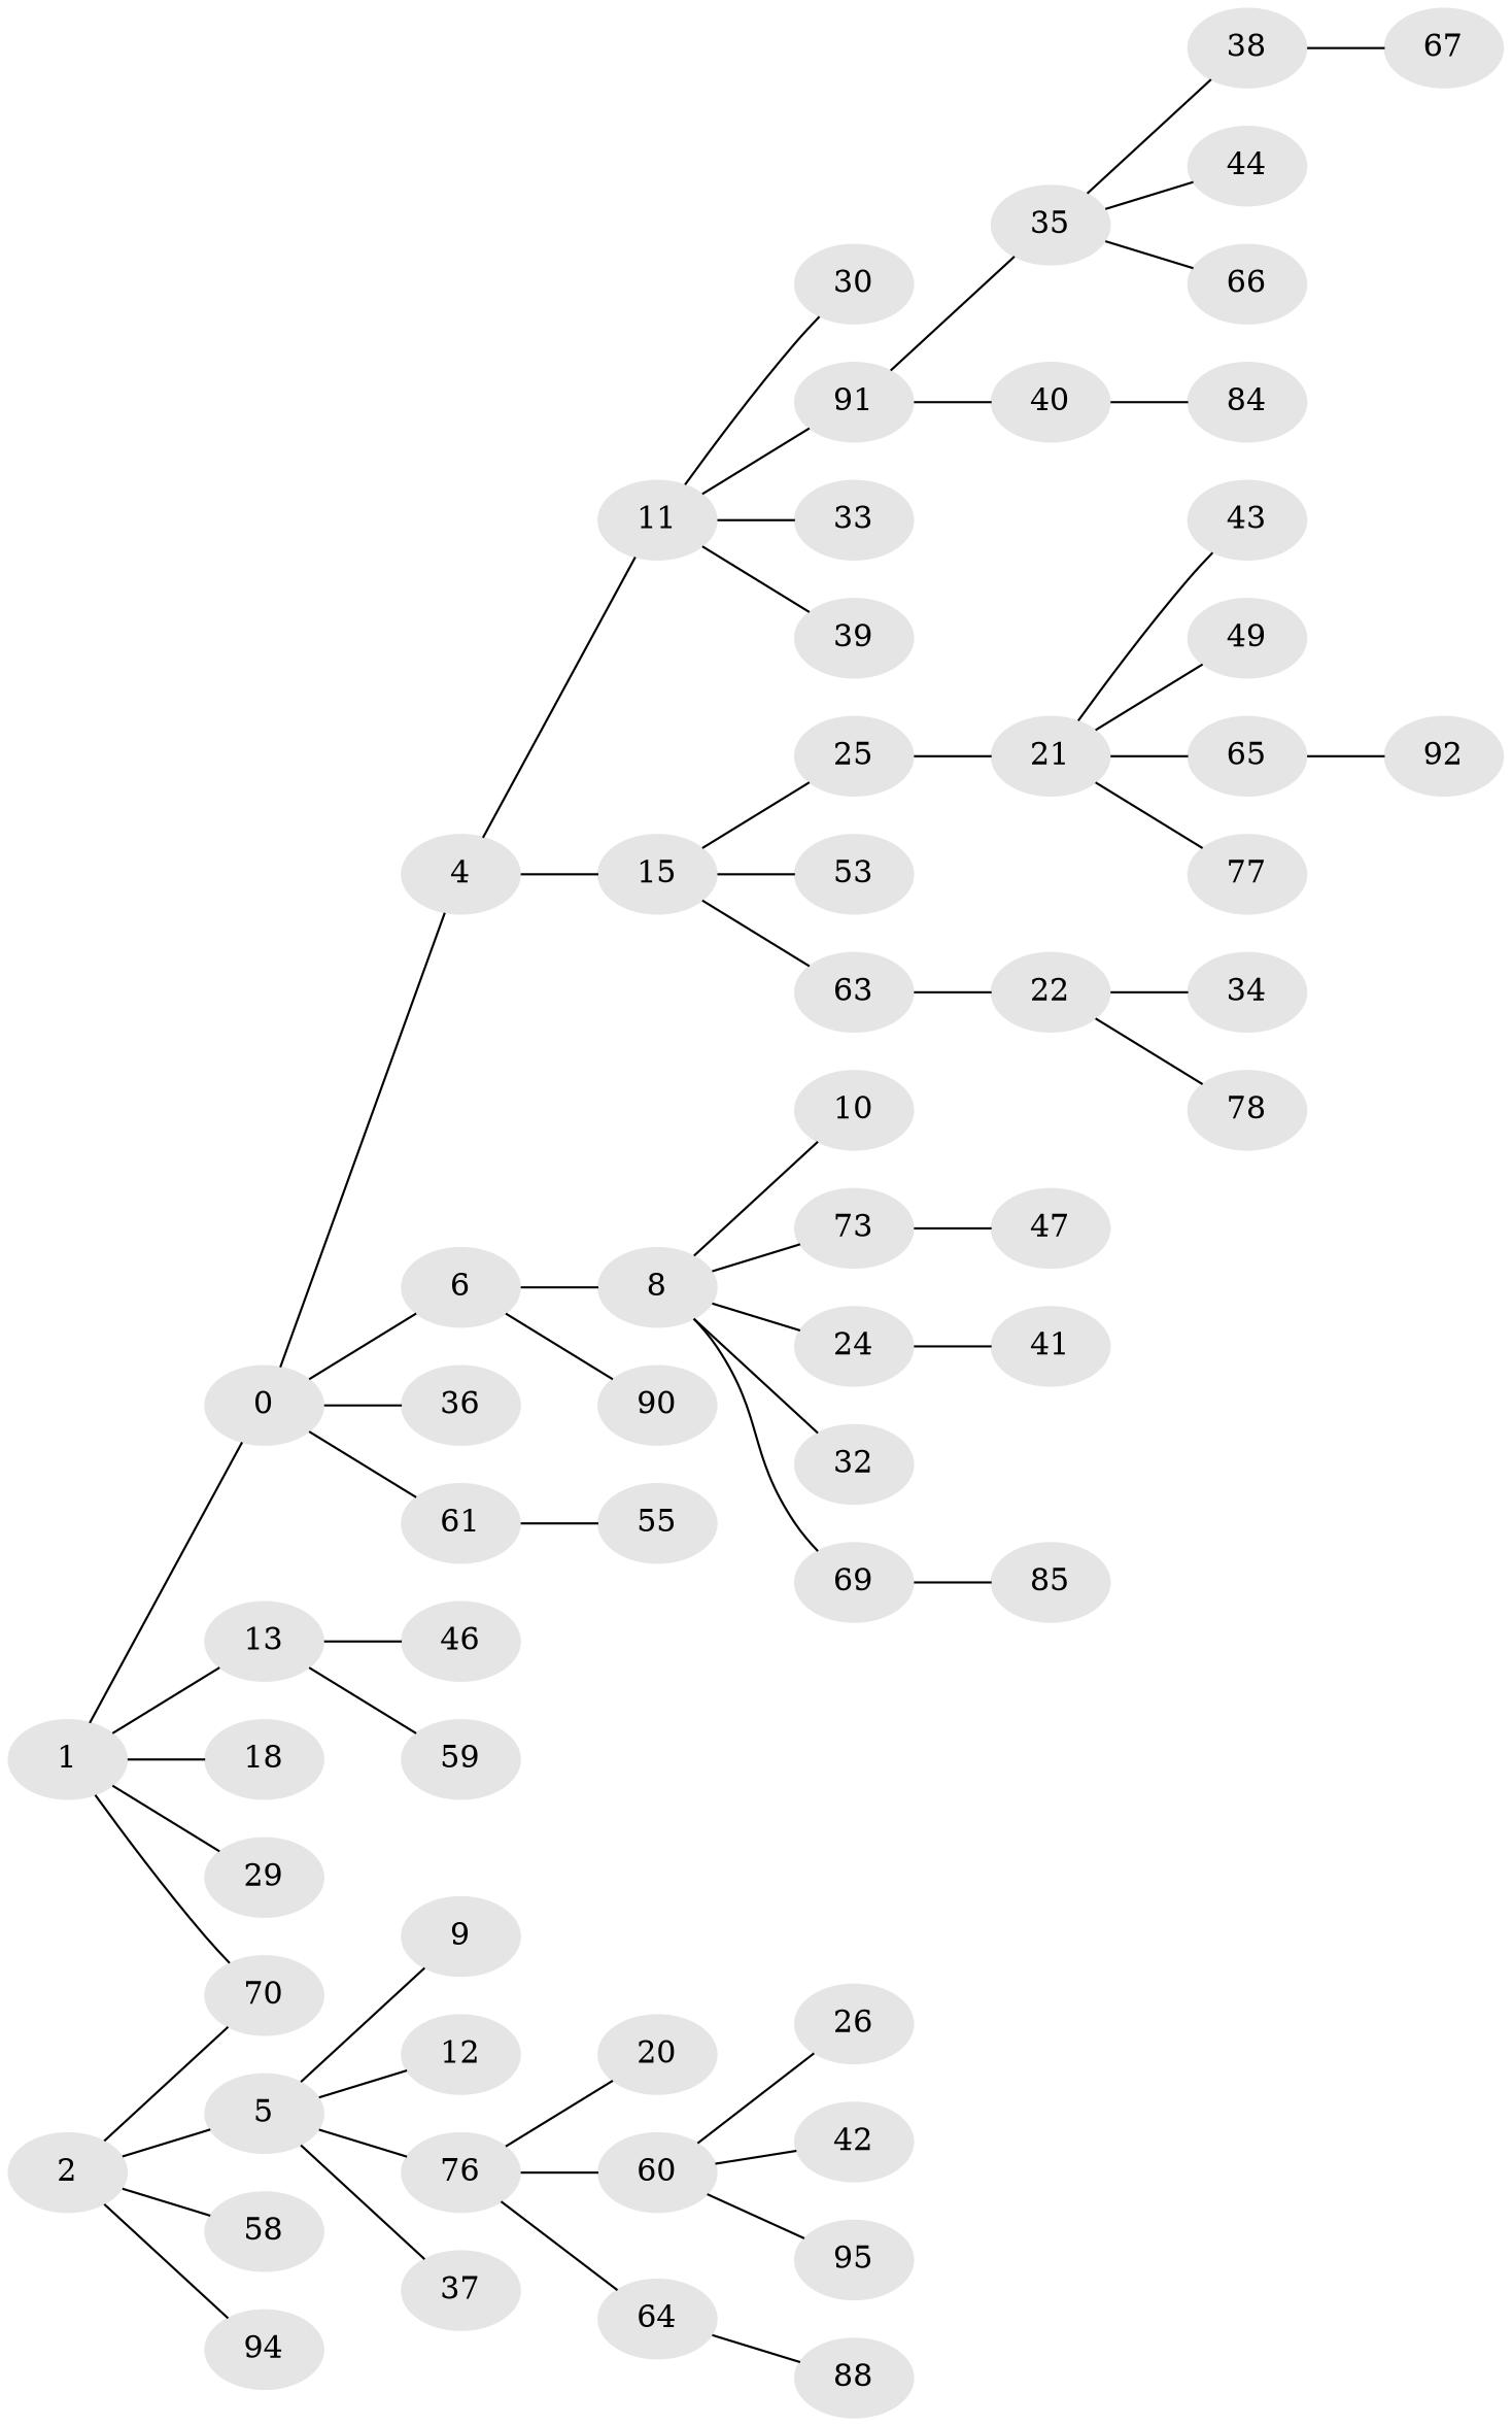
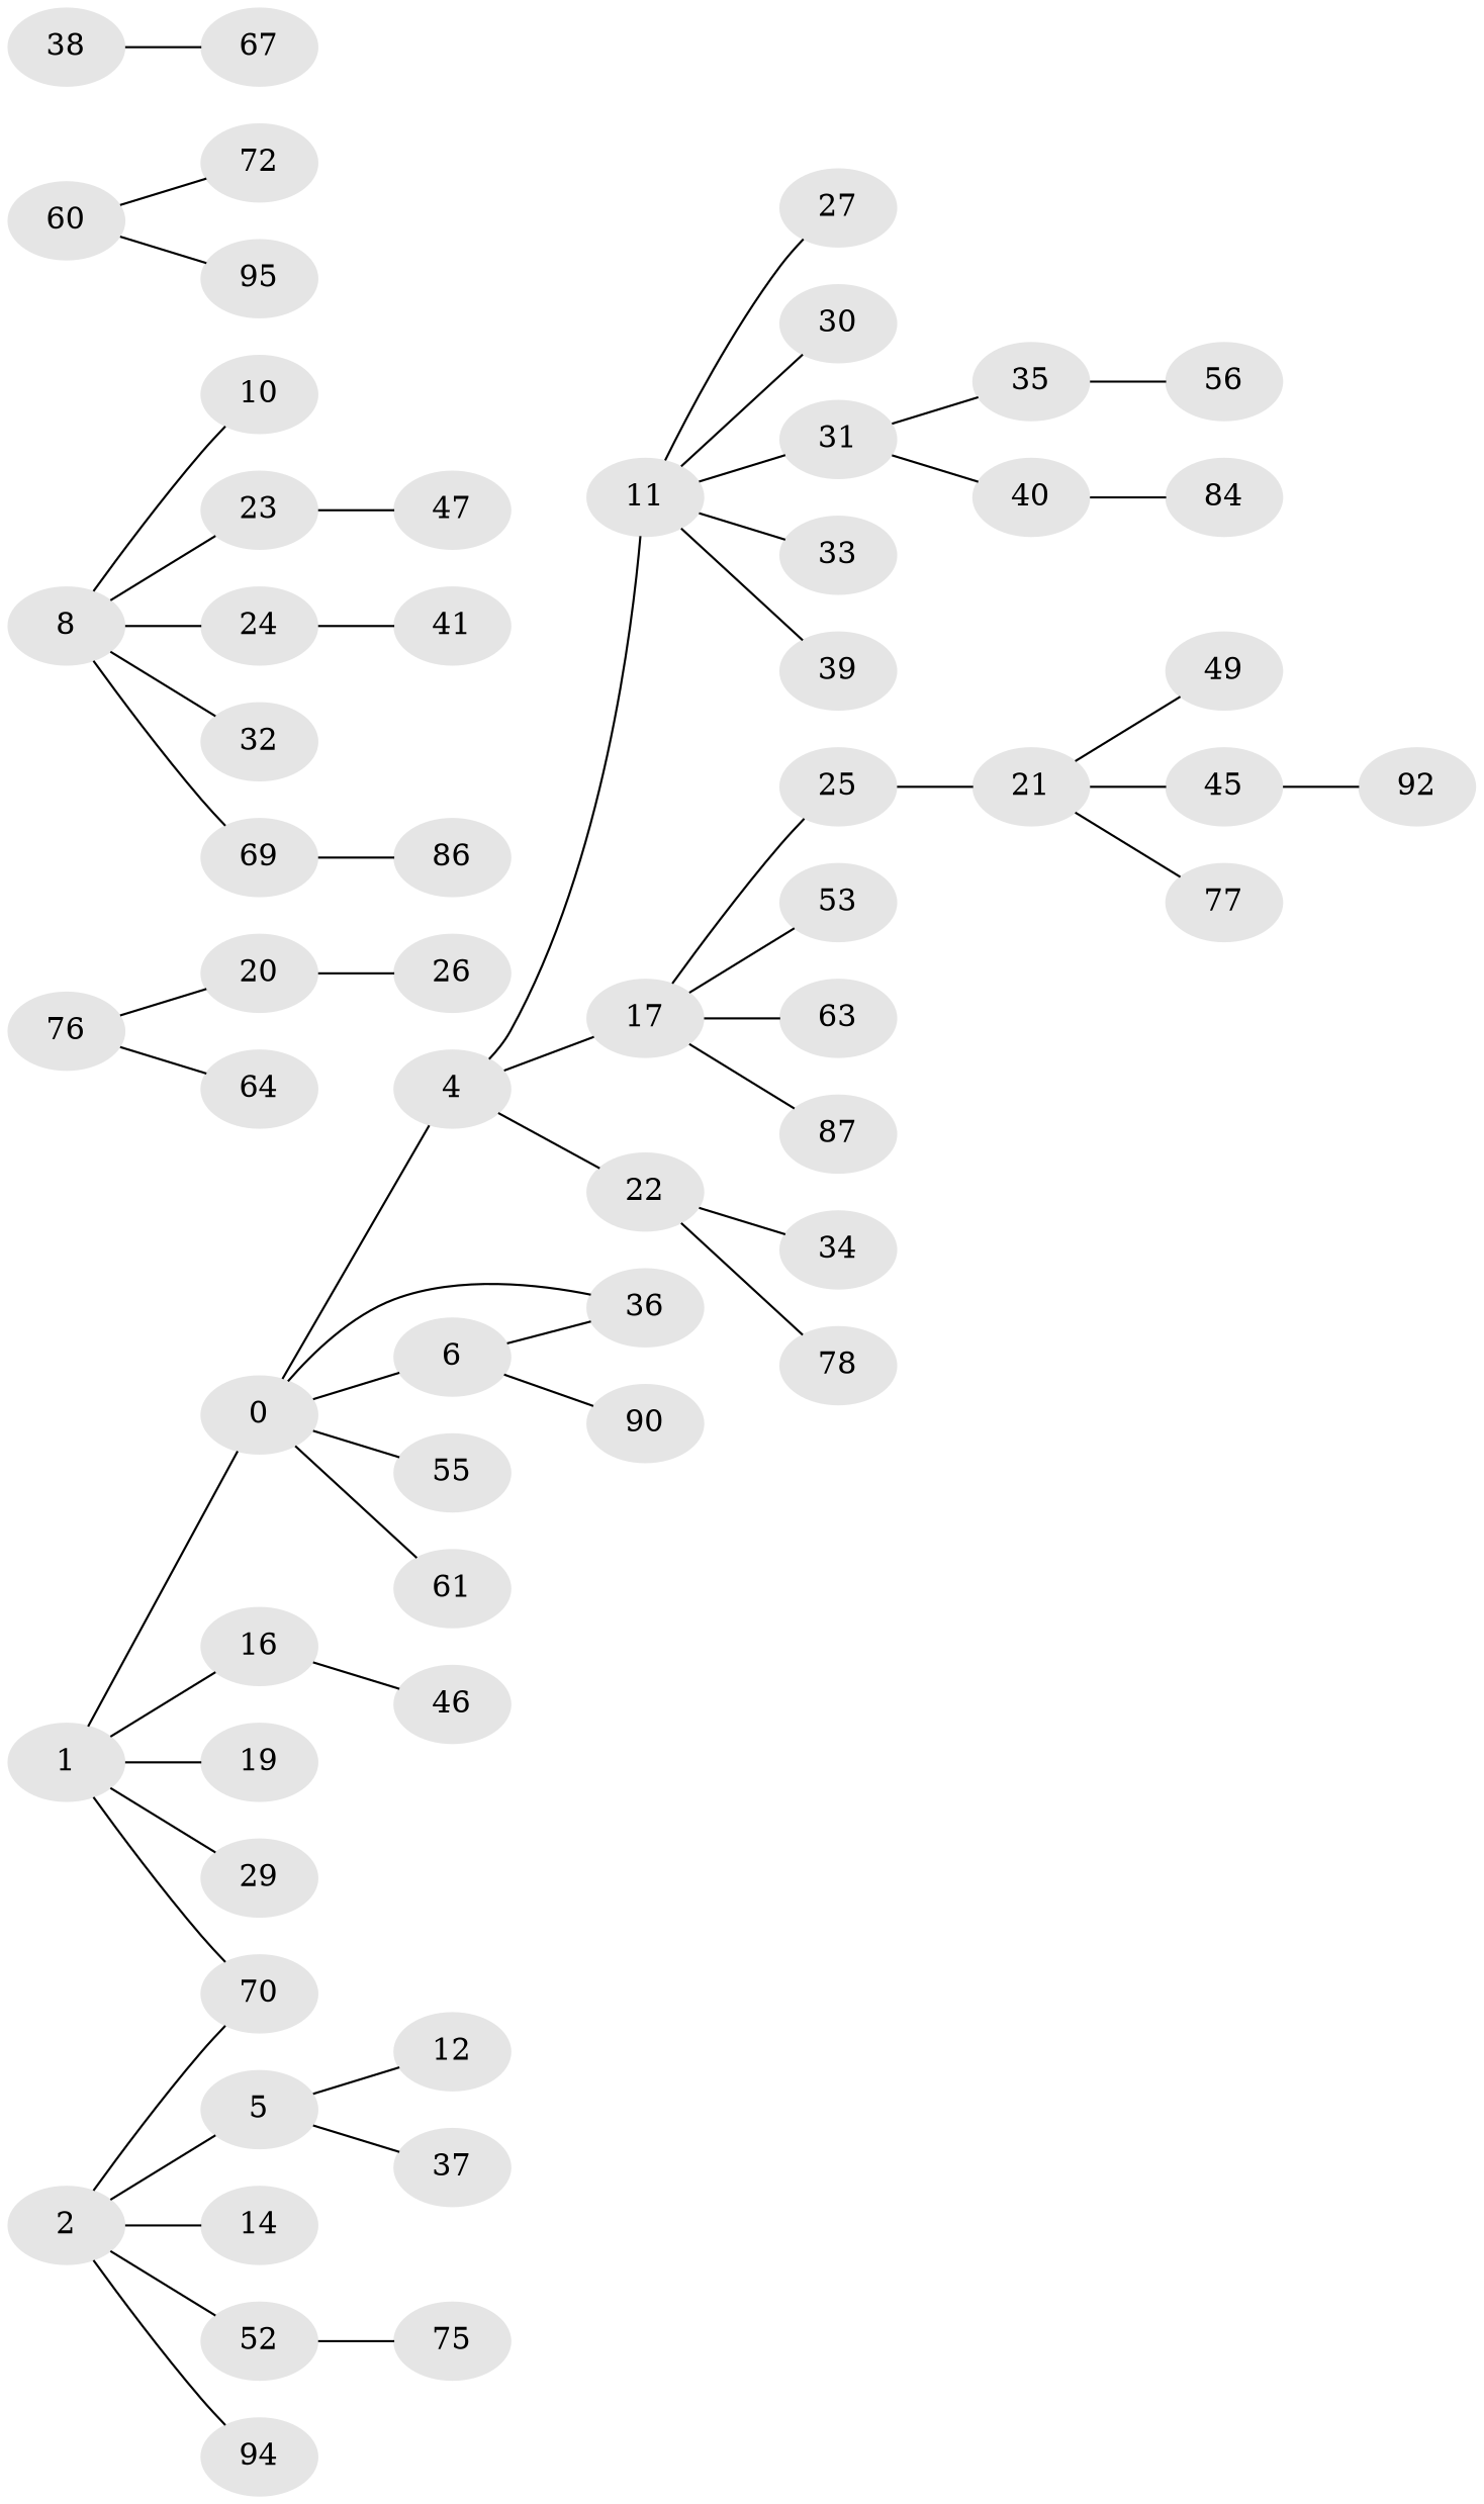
  graph {
    rankdir=LR
    node [color=gray90 style=filled]
    1 [super="+80"]
    n2 [label=0 super="+7"]
-   13 [super="+45"]
-   18
+   13 [super="+45" label=16]
+   18 [label=19]
    29
    70
    2 [super="+54"]
    5 [super="+68"]
-   52 [super="+58" label=58]
+   14
+   52 [super="+58"]
    94
    4 [super="+79"]
    6 [super="+50"]
    36
    55
    61
    46 [super="+51"]
-   59
-   9 [super="+78"]
    12 [super="+91"]
    n21 [label=76 super="+93"]
    n22 [label=37 super="+57"]
+   75
    11 [super="+21"]
-   15 [super="+37"]
+   15 [super="+37" label=17]
    22 [super="+76"]
    8 [super="+19"]
    90
+   27 [super="+96"]
    30
-   31 [label=91]
+   31
    33 [super="+42"]
    39
    25
    53
    63 [super="+89"]
+   87
    34
    n39 [label=78]
    20
    60 [super="+81"]
    64 [super="+74"]
    10
-   23 [super="+82" label=73]
+   23 [super="+82"]
    24
    32
    69
    47
    41
-   85
+   85 [label=86]
    35 [super="+73"]
    40 [super="+62"]
    n53 [label=21 super="+56"]
    26
-   72 [label=42]
+   72
    95
-   88
-   43
    49
-   65 [super="+86"]
+   65 [super="+86" label=45]
    77
    92
    38 [super="+83"]
-   44
-   66
+   66 [label=56]
    84
    67
    1 -- n2
    1 -- 13
    1 -- 18
    1 -- 29
    1 -- 70
    n2 -- 4
    n2 -- 6
    n2 -- 36
-   61 -- 55
+   n2 -- 55
    n2 -- 61
    13 -- 46
-   13 -- 59
    2 -- 70
    2 -- 5
+   2 -- 14
    2 -- 52
    2 -- 94
-   5 -- 9
    5 -- 12
-   5 -- n21
    5 -- n22
+   52 -- 75
    4 -- 11
    4 -- 15
-   63 -- 22
-   6 -- 8
+   4 -- 22
+   6 -- 36
    6 -- 90
    n21 -- 20
-   n21 -- 60
    n21 -- 64
+   11 -- 27
    11 -- 30
    11 -- 31
    11 -- 33
    11 -- 39
    15 -- 25
    15 -- 53
    15 -- 63
+   15 -- 87
    22 -- 34
    22 -- n39
    8 -- 10
    8 -- 23
    8 -- 24
    8 -- 32
    8 -- 69
    31 -- 35
    31 -- 40
    25 -- n53
-   60 -- 26
+   20 -- 26
    60 -- 72
    60 -- 95
-   64 -- 88
    23 -- 47
    24 -- 41
    69 -- 85
-   35 -- 38
-   35 -- 44
    35 -- 66
    40 -- 84
-   n53 -- 43
    n53 -- 49
    n53 -- 65
    n53 -- 77
    65 -- 92
    38 -- 67
  }
